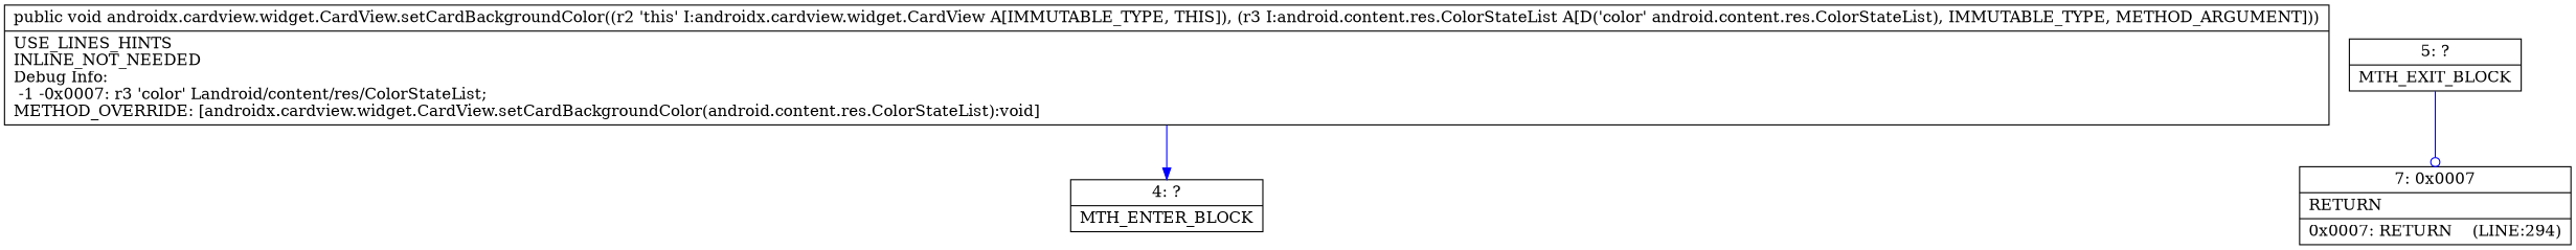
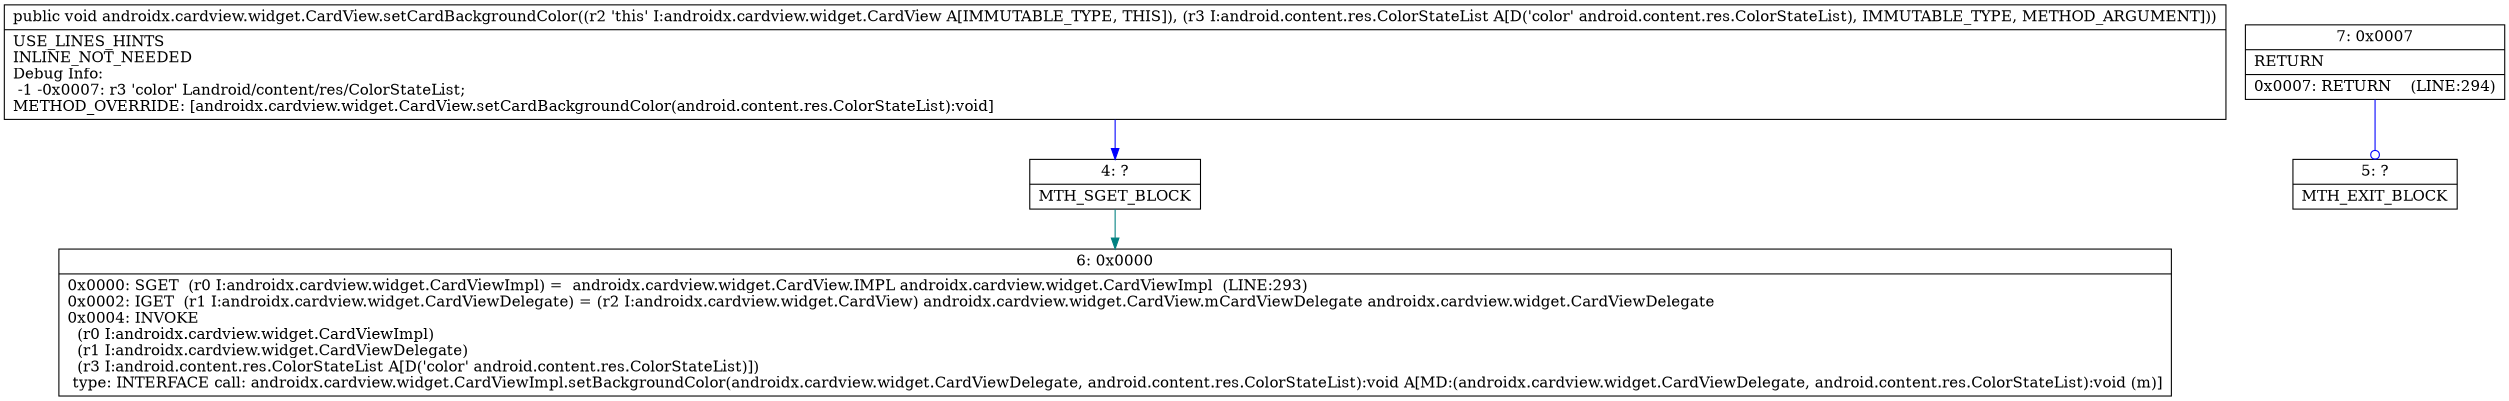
  digraph {
    node [shape=record]
    edge [arrowhead=normal color=blue]
-   n1 [label="{4\:\ ?|MTH_ENTER_BLOCK\l}"]
+   n1 [label="{4\:\ ?|MTH_SGET_BLOCK\l}"]
+   n2 [label="{6\:\ 0x0000|0x0000: SGET  (r0 I:androidx.cardview.widget.CardViewImpl) =  androidx.cardview.widget.CardView.IMPL androidx.cardview.widget.CardViewImpl  (LINE:293)\l0x0002: IGET  (r1 I:androidx.cardview.widget.CardViewDelegate) = (r2 I:androidx.cardview.widget.CardView) androidx.cardview.widget.CardView.mCardViewDelegate androidx.cardview.widget.CardViewDelegate \l0x0004: INVOKE  \l  (r0 I:androidx.cardview.widget.CardViewImpl)\l  (r1 I:androidx.cardview.widget.CardViewDelegate)\l  (r3 I:android.content.res.ColorStateList A[D('color' android.content.res.ColorStateList)])\l type: INTERFACE call: androidx.cardview.widget.CardViewImpl.setBackgroundColor(androidx.cardview.widget.CardViewDelegate, android.content.res.ColorStateList):void A[MD:(androidx.cardview.widget.CardViewDelegate, android.content.res.ColorStateList):void (m)]\l}"]
    n3 [label="{7\:\ 0x0007|RETURN\l|0x0007: RETURN    (LINE:294)\l}"]
    n4 [label="{5\:\ ?|MTH_EXIT_BLOCK\l}"]
    n5 [label="{public void androidx.cardview.widget.CardView.setCardBackgroundColor((r2 'this' I:androidx.cardview.widget.CardView A[IMMUTABLE_TYPE, THIS]), (r3 I:android.content.res.ColorStateList A[D('color' android.content.res.ColorStateList), IMMUTABLE_TYPE, METHOD_ARGUMENT]))  | USE_LINES_HINTS\lINLINE_NOT_NEEDED\lDebug Info:\l  \-1 \-0x0007: r3 'color' Landroid\/content\/res\/ColorStateList;\lMETHOD_OVERRIDE: [androidx.cardview.widget.CardView.setCardBackgroundColor(android.content.res.ColorStateList):void]\l}"]
-   n4 -> n3 [arrowhead=odot]
+   n1 -> n2 [color=teal]
+   n3 -> n4 [arrowhead=odot]
    n5 -> n1
  }
